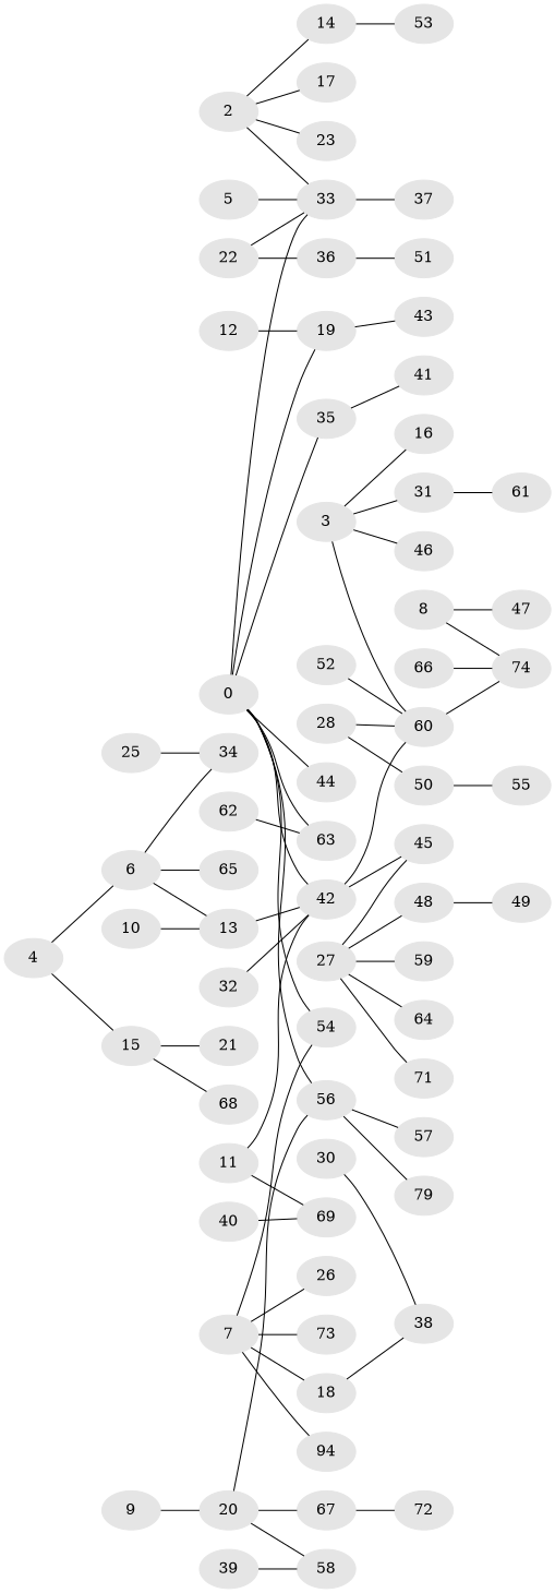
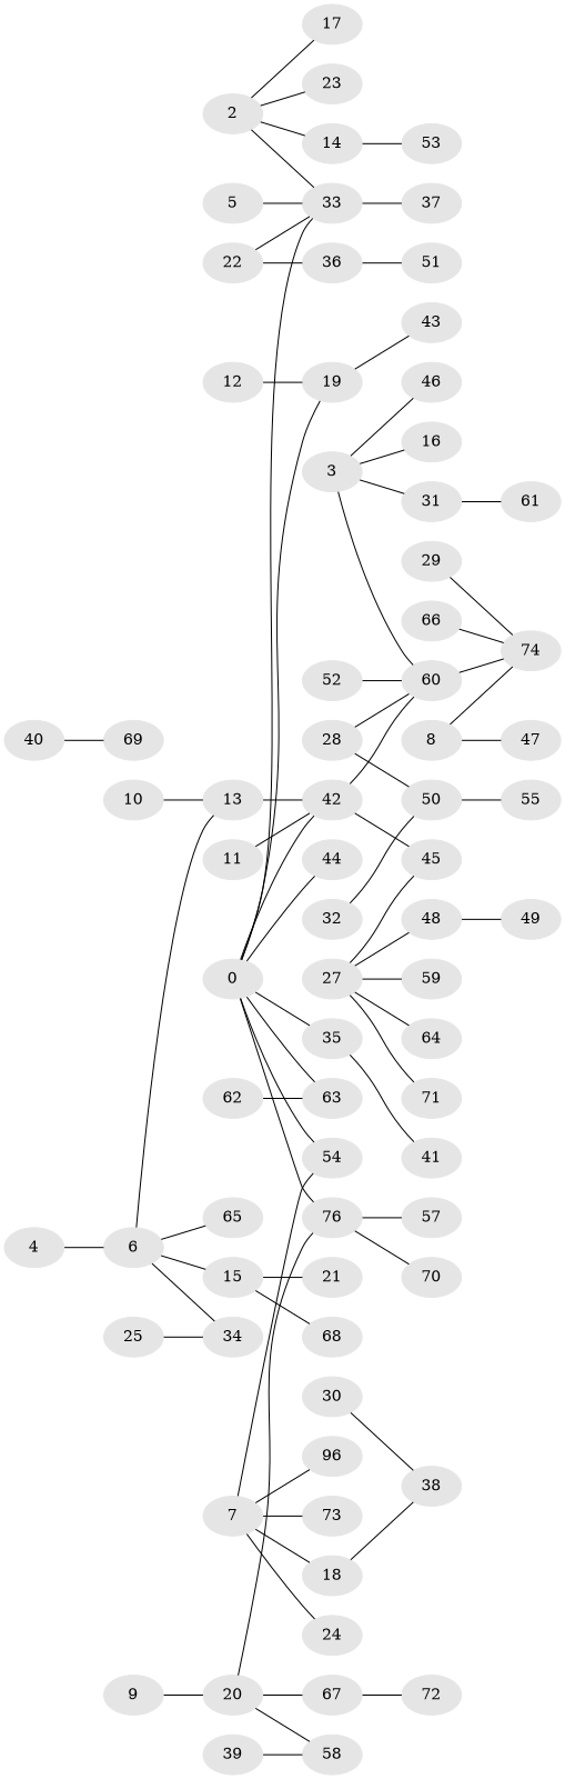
  graph {
    rankdir=LR
    node [color=gray90 style=filled]
    edge [weight=1.0]
    n1 [label=0]
    19
    33
    35
    42
    44
    54
-   56
+   56 [label=76]
    63
    43
    37
    41
    60
    45
    57
-   70 [label=79]
+   70
    2
    14
    17
    23
    53
    3
    16
    31
    46
    61
    74
    4
    6
    15
    13
    34
    65
    21
    68
    5
    7
    18
-   24 [label=94]
-   26
+   24
+   26 [label=96]
    73
    38
    8
    47
    9
    20
    58
    67
    10
    11
    69
    12
    72
    22
    36
    51
    25
    27
    48
    59
    64
    71
    49
    28
    50
    55
+   29
    30
    32
    39
    40
    52
    62
    66
    n1 -- 19
    n1 -- 33
    n1 -- 35
    n1 -- 42
    n1 -- 44
    n1 -- 54
    n1 -- 56
    n1 -- 63
    19 -- 43
    33 -- 37
    35 -- 41
    42 -- 60
    42 -- 45
    56 -- 57
    56 -- 70
    60 -- 74
    2 -- 33
    2 -- 14
    2 -- 17
    2 -- 23
    14 -- 53
    3 -- 60
    3 -- 16
    3 -- 31
    3 -- 46
    31 -- 61
    4 -- 6
-   4 -- 15
+   6 -- 15
    6 -- 13
    6 -- 34
    6 -- 65
    15 -- 21
    15 -- 68
    13 -- 42
    5 -- 33
    7 -- 54
    7 -- 18
    7 -- 24
    7 -- 26
    7 -- 73
    18 -- 38
    8 -- 74
    8 -- 47
    9 -- 20
    20 -- 56
    20 -- 58
    20 -- 67
    67 -- 72
    10 -- 13
    11 -- 42
-   11 -- 69
    12 -- 19
    22 -- 33
    22 -- 36
    36 -- 51
    25 -- 34
    27 -- 45
    27 -- 48
    27 -- 59
    27 -- 64
    27 -- 71
    48 -- 49
    28 -- 60
    28 -- 50
    50 -- 55
+   29 -- 74
    30 -- 38
-   32 -- 42
+   32 -- 50
    39 -- 58
    40 -- 69
    52 -- 60
    62 -- 63
    66 -- 74
  }
